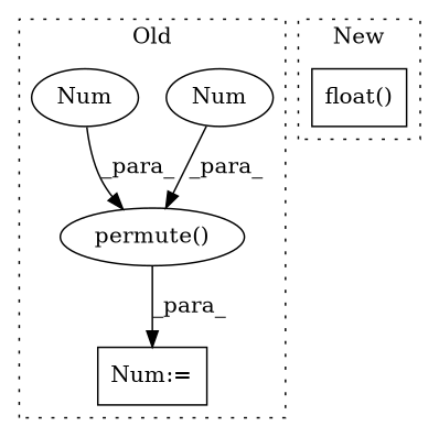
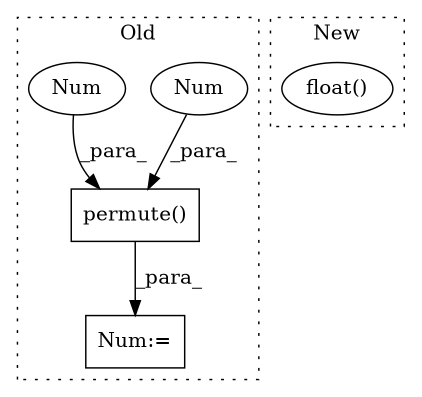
  digraph {
    node [a=75 l=1 shape=box]
-   n1 [l="48,1" label="permute()" s="1946,2004" shape=ellipse]
+   n1 [l="48,1" label="permute()" s="1946,2004"]
    n2 [a=76 label=Num s=2000 shape=ellipse]
    n3 [a=76 label=Num s=1994 shape=ellipse]
    n4 [a=68 l=3 label="Num:=" s=2060]
-   n5 [l=22 label="float()" s=3177]
+   n5 [l=22 label="float()" s=3177 shape=ellipse]
    subgraph cluster_1 {
      label=Old
      style=dotted
      n1
      n2
      n3
      n4
    }
    subgraph cluster_2 {
      label=New
      style=dotted
      n5
    }
    n1 -> n4 [label=_para_]
    n2 -> n1 [label=_para_]
    n3 -> n1 [label=_para_]
  }
